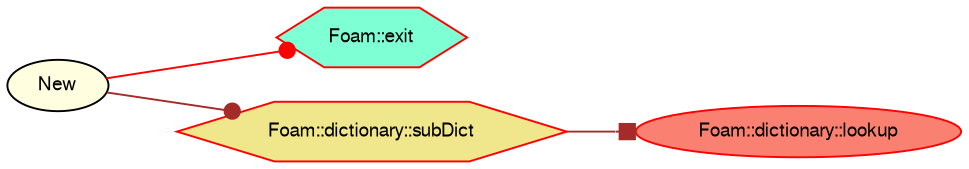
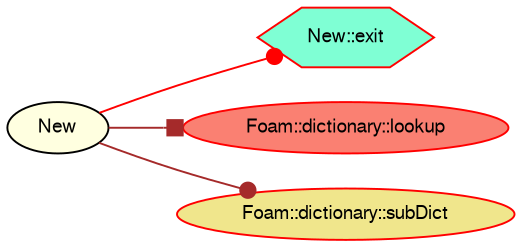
  digraph {
    rankdir=LR
    node [color=red fontname=FreeSans fontsize=10 shape=ellipse style=filled]
    edge [arrowhead=dot color=brown fontname=FreeSans fontsize=10 labelfontname=FreeSans labelfontsize=10 style=solid]
    n1 [color=black fillcolor=lightyellow fontcolor=black height=0.2 label=New width=0.4]
-   n2 [fillcolor=aquamarine height=0.2 label="Foam::exit" shape=hexagon width=0.4]
+   n2 [fillcolor=aquamarine height=0.2 label="New::exit" shape=hexagon width=0.4]
    n3 [fillcolor=salmon height=0.2 label="Foam::dictionary::lookup" width=0.4]
-   n4 [fillcolor=khaki height=0.2 label="Foam::dictionary::subDict" shape=hexagon width=0.4]
+   n4 [fillcolor=khaki height=0.2 label="Foam::dictionary::subDict" width=0.4]
    n1 -> n2 [color=red]
-   n4 -> n3 [arrowhead=box]
+   n1 -> n3 [arrowhead=box]
    n1 -> n4
  }
